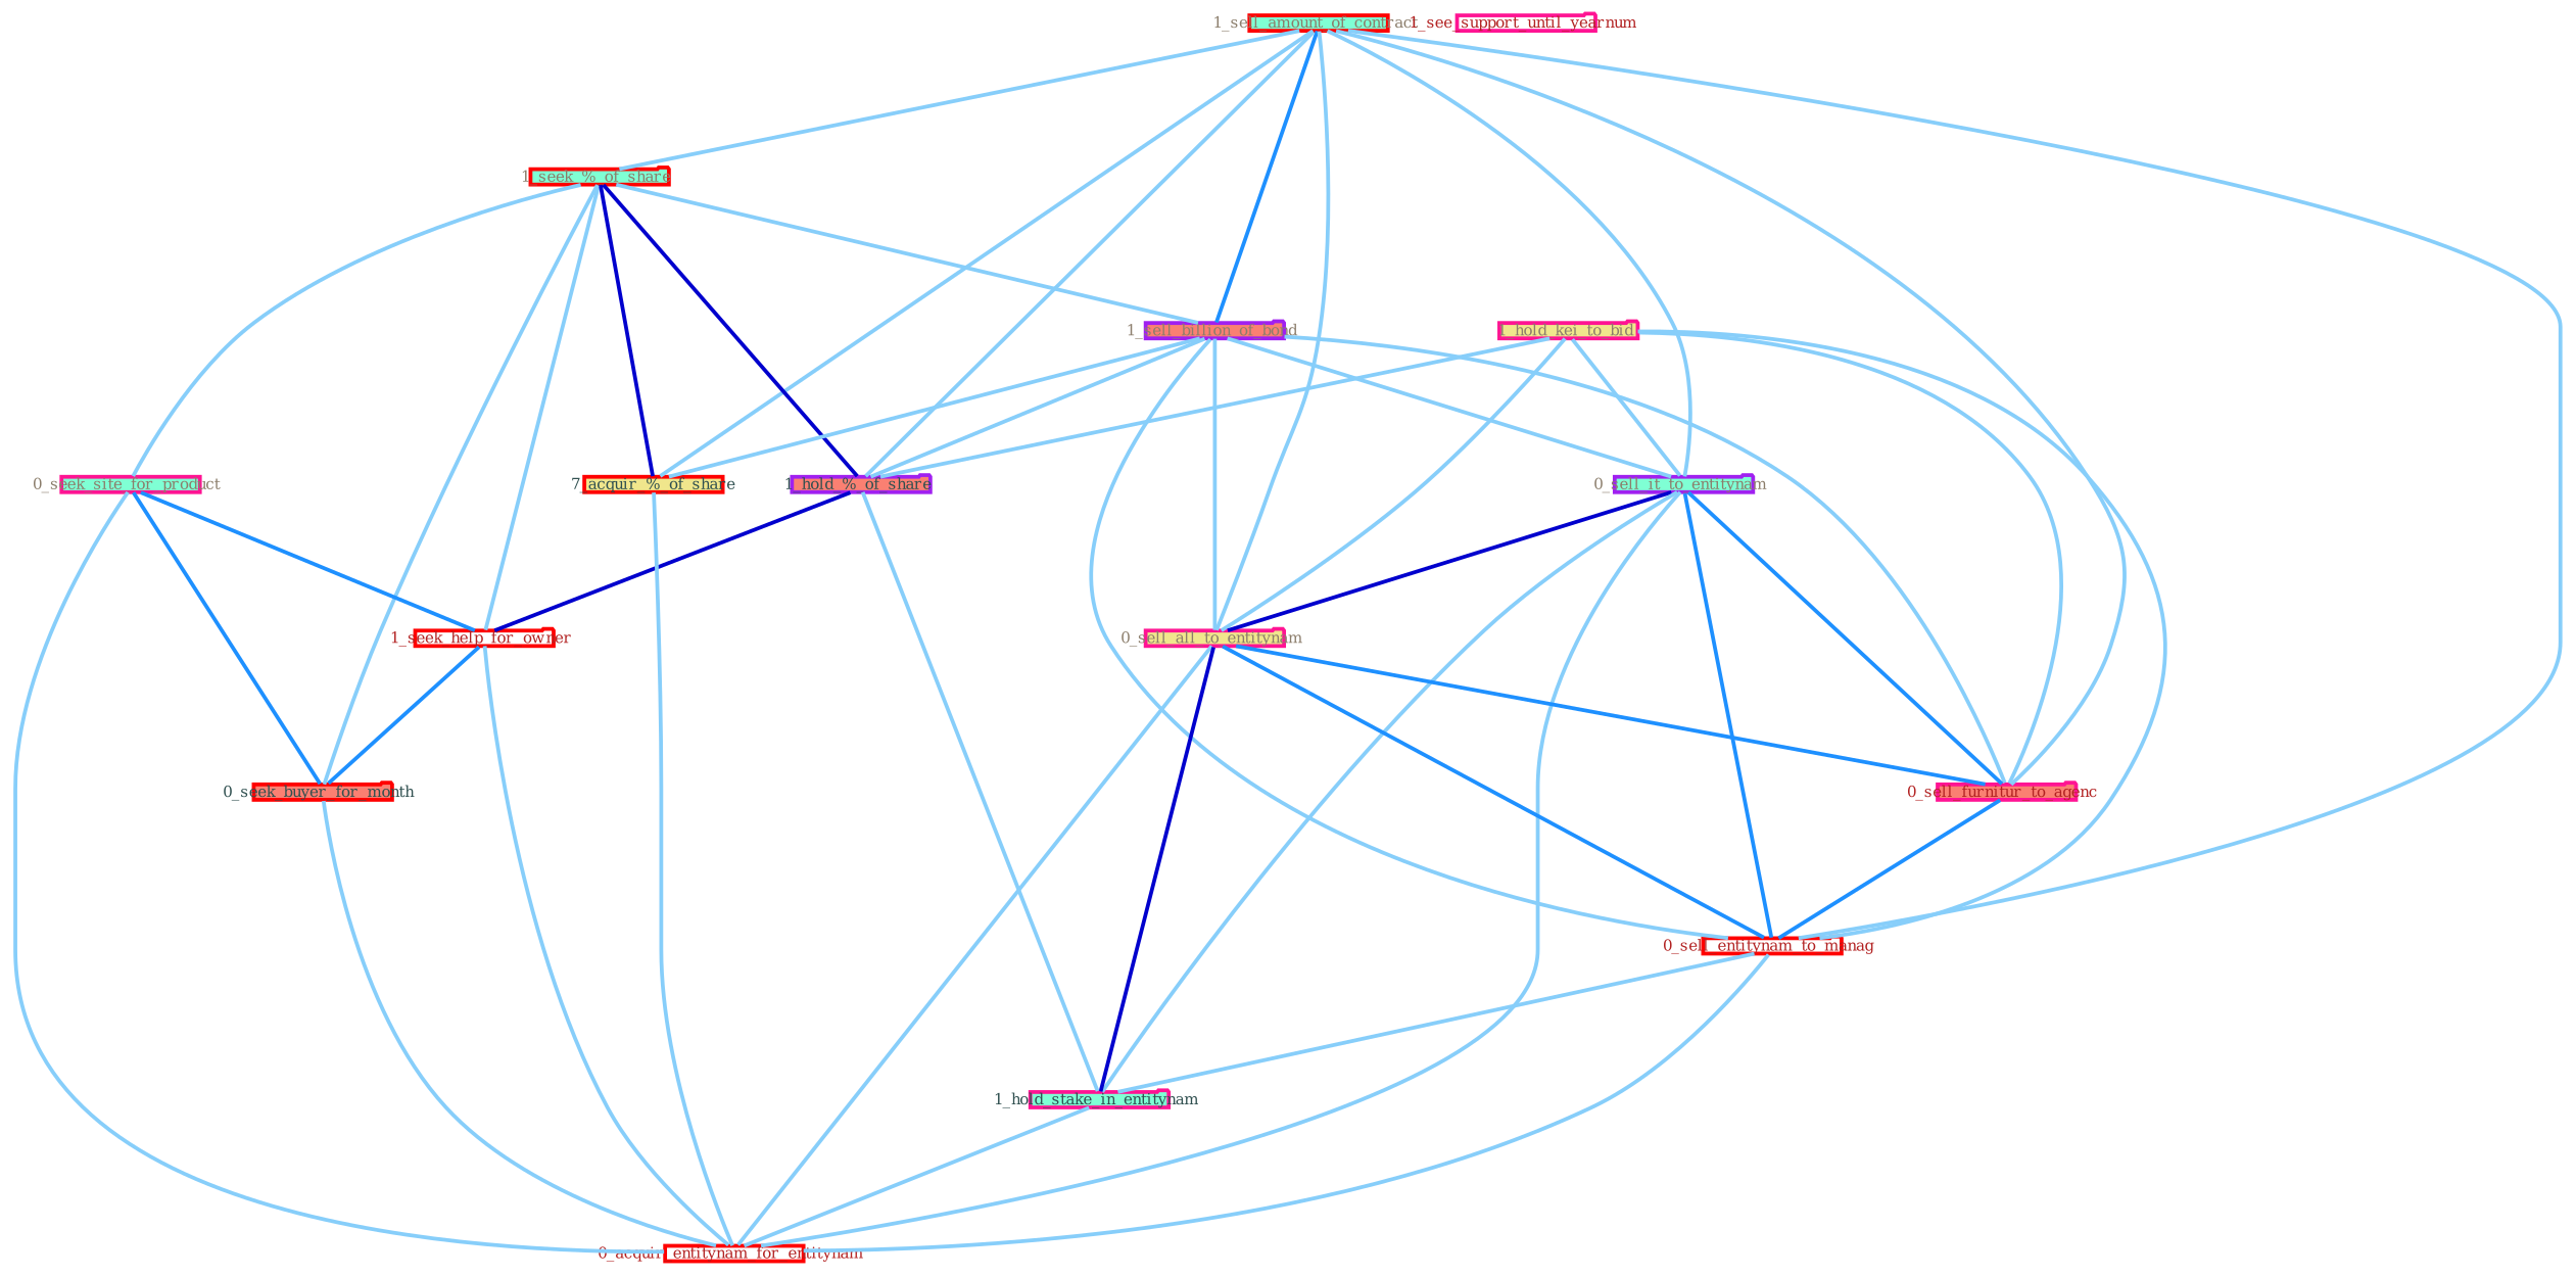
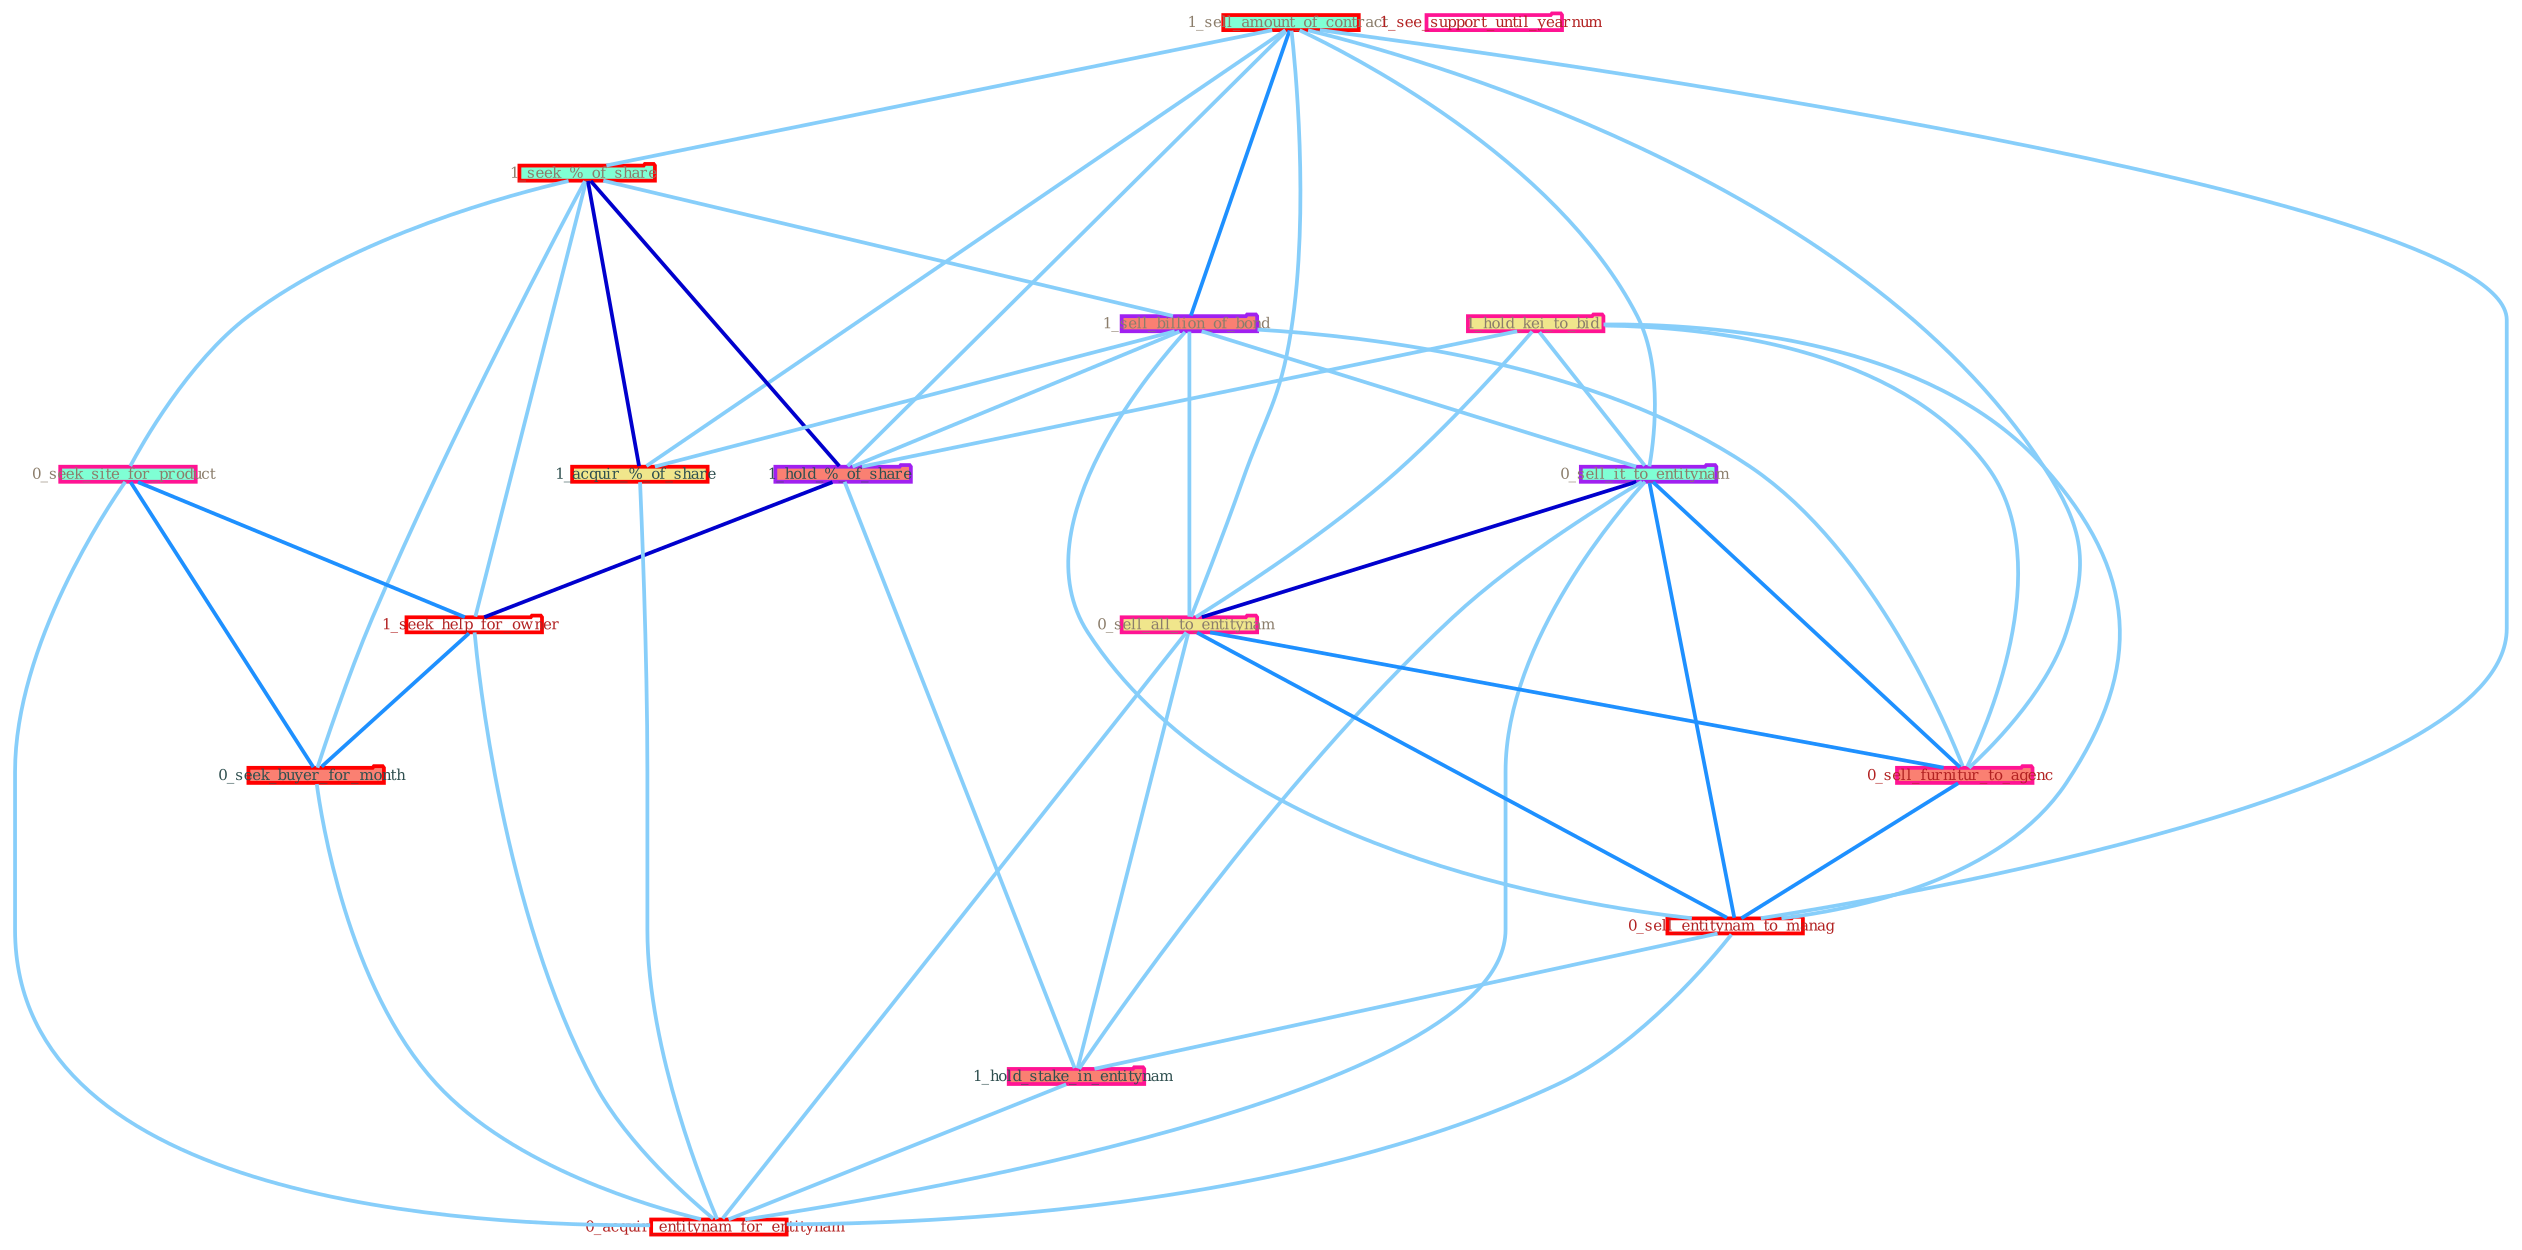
  graph {
    node [color=red fillcolor=aquamarine fixedsize=true fontcolor="#8b7d6b" fontsize=4 shape=folder style=filled]
    edge [color="#87cefa" w=1]
    "1_sell_amount_of_contract " [height=.06 shape=box width=.5]
    "1_seek_%_of_share " [height=.06 width=.5]
    "0_seek_site_for_product " [color=deeppink height=.06 shape=box width=.5]
    "1_sell_billion_of_bond " [color=purple fillcolor=salmon height=.06 width=.5]
    "1_hold_kei_to_bid " [color=deeppink fillcolor=khaki height=.06 width=.5]
    "0_sell_it_to_entitynam " [color=purple height=.06 width=.5]
    "0_sell_all_to_entitynam " [color=deeppink fillcolor=khaki height=.06 width=.5]
    "1_seek_help_for_owner " [fillcolor=white fontcolor="#b22222" height=.06 width=.5]
    "1_see_support_until_yearnum " [color=deeppink fillcolor=white fontcolor="#b22222" height=.06 width=.5]
    "0_sell_furnitur_to_agenc " [color=deeppink fillcolor=salmon fontcolor="#b22222" height=.06 width=.5]
    "0_sell_entitynam_to_manag " [fillcolor=white fontcolor="#b22222" height=.06 width=.5]
    "0_acquir_entitynam_for_entitynam " [fillcolor=white fontcolor="#b22222" height=.06 shape=box width=.5]
    "1_hold_%_of_share " [color=purple fillcolor=salmon fontcolor="#2f4f4f" height=.06 width=.5]
-   "1_acquir_%_of_share " [fillcolor=khaki fontcolor="#2f4f4f" height=.06 shape=box width=.5 label="7_acquir_%_of_share"]
+   "1_acquir_%_of_share " [fillcolor=khaki fontcolor="#2f4f4f" height=.06 shape=box width=.5]
    "0_seek_buyer_for_month " [fillcolor=salmon fontcolor="#2f4f4f" height=.06 width=.5]
-   "1_hold_stake_in_entitynam " [color=deeppink fontcolor="#2f4f4f" height=.06 width=.5]
+   "1_hold_stake_in_entitynam " [color=deeppink fillcolor=salmon fontcolor="#2f4f4f" height=.06 width=.5]
    subgraph sub_1 {
      "1_sell_amount_of_contract "
      "1_seek_%_of_share "
      "0_seek_site_for_product "
      "1_sell_billion_of_bond "
      "1_hold_kei_to_bid "
      "0_sell_it_to_entitynam "
      "0_sell_all_to_entitynam "
    }
    subgraph sub_2 {
      "1_seek_help_for_owner "
      "1_see_support_until_yearnum "
      "0_sell_furnitur_to_agenc "
      "0_sell_entitynam_to_manag "
      "0_acquir_entitynam_for_entitynam "
    }
    "1_sell_amount_of_contract " -- "1_seek_%_of_share "
    "1_sell_amount_of_contract " -- "1_sell_billion_of_bond " [color="#1e90ff" w=2]
    "1_sell_amount_of_contract " -- "0_sell_it_to_entitynam "
    "1_sell_amount_of_contract " -- "0_sell_all_to_entitynam "
    "1_sell_amount_of_contract " -- "0_sell_furnitur_to_agenc "
    "1_sell_amount_of_contract " -- "0_sell_entitynam_to_manag "
    "1_sell_amount_of_contract " -- "1_hold_%_of_share "
    "1_sell_amount_of_contract " -- "1_acquir_%_of_share "
    "1_seek_%_of_share " -- "0_seek_site_for_product "
    "1_seek_%_of_share " -- "1_sell_billion_of_bond "
    "1_seek_%_of_share " -- "1_seek_help_for_owner "
    "1_seek_%_of_share " -- "1_hold_%_of_share " [color="#0000cd" w=3]
    "1_seek_%_of_share " -- "1_acquir_%_of_share " [color="#0000cd" w=3]
    "1_seek_%_of_share " -- "0_seek_buyer_for_month "
    "0_seek_site_for_product " -- "1_seek_help_for_owner " [color="#1e90ff" w=2]
    "0_seek_site_for_product " -- "0_acquir_entitynam_for_entitynam "
    "0_seek_site_for_product " -- "0_seek_buyer_for_month " [color="#1e90ff" w=2]
    "1_sell_billion_of_bond " -- "0_sell_it_to_entitynam "
    "1_sell_billion_of_bond " -- "0_sell_all_to_entitynam "
    "1_sell_billion_of_bond " -- "0_sell_furnitur_to_agenc "
    "1_sell_billion_of_bond " -- "0_sell_entitynam_to_manag "
    "1_sell_billion_of_bond " -- "1_hold_%_of_share "
    "1_sell_billion_of_bond " -- "1_acquir_%_of_share "
    "1_hold_kei_to_bid " -- "0_sell_it_to_entitynam "
    "1_hold_kei_to_bid " -- "0_sell_all_to_entitynam "
    "1_hold_kei_to_bid " -- "0_sell_furnitur_to_agenc "
    "1_hold_kei_to_bid " -- "0_sell_entitynam_to_manag "
    "1_hold_kei_to_bid " -- "1_hold_%_of_share "
    "0_sell_it_to_entitynam " -- "0_sell_all_to_entitynam " [color="#0000cd" w=3]
    "0_sell_it_to_entitynam " -- "0_sell_furnitur_to_agenc " [color="#1e90ff" w=2]
    "0_sell_it_to_entitynam " -- "0_sell_entitynam_to_manag " [color="#1e90ff" w=2]
    "0_sell_it_to_entitynam " -- "0_acquir_entitynam_for_entitynam "
    "0_sell_it_to_entitynam " -- "1_hold_stake_in_entitynam "
    "0_sell_all_to_entitynam " -- "0_sell_furnitur_to_agenc " [color="#1e90ff" w=2]
    "0_sell_all_to_entitynam " -- "0_sell_entitynam_to_manag " [color="#1e90ff" w=2]
    "0_sell_all_to_entitynam " -- "0_acquir_entitynam_for_entitynam "
-   "0_sell_all_to_entitynam " -- "1_hold_stake_in_entitynam " [color="#0000cd"]
+   "0_sell_all_to_entitynam " -- "1_hold_stake_in_entitynam "
    "1_seek_help_for_owner " -- "0_acquir_entitynam_for_entitynam "
    "1_seek_help_for_owner " -- "0_seek_buyer_for_month " [color="#1e90ff" w=2]
    "0_sell_furnitur_to_agenc " -- "0_sell_entitynam_to_manag " [color="#1e90ff" w=2]
    "0_sell_entitynam_to_manag " -- "0_acquir_entitynam_for_entitynam "
    "0_sell_entitynam_to_manag " -- "1_hold_stake_in_entitynam "
    "1_hold_%_of_share " -- "1_seek_help_for_owner " [color="#0000cd" w=3]
    "1_hold_%_of_share " -- "1_hold_stake_in_entitynam "
    "1_acquir_%_of_share " -- "0_acquir_entitynam_for_entitynam "
    "0_seek_buyer_for_month " -- "0_acquir_entitynam_for_entitynam "
    "1_hold_stake_in_entitynam " -- "0_acquir_entitynam_for_entitynam "
  }
